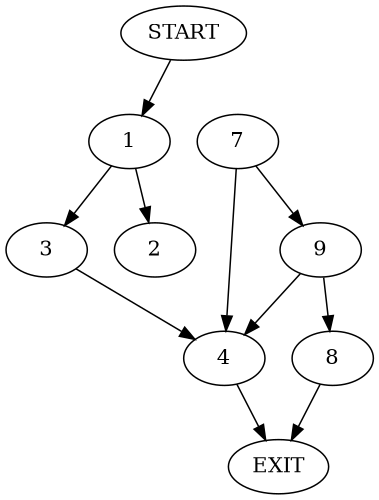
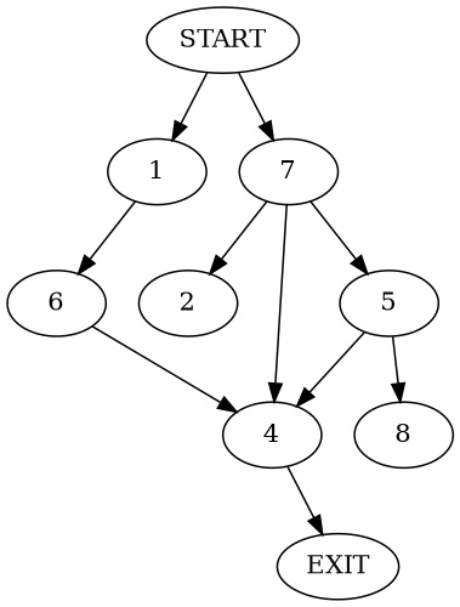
  digraph {
    n1 [label=START]
    1
    7
    2
-   3
+   3 [label=6]
    4
-   5 [label=9]
+   5
    n8 [label=EXIT]
    n9 [label=8]
    n1 -> 1
-   1 -> 2
+   n1 -> 7
+   7 -> 2
    1 -> 3
    7 -> 4
    7 -> 5
    3 -> 4
    4 -> n8
    5 -> 4
    5 -> n9
-   n9 -> n8
  }
